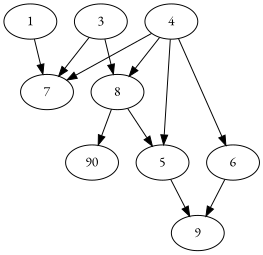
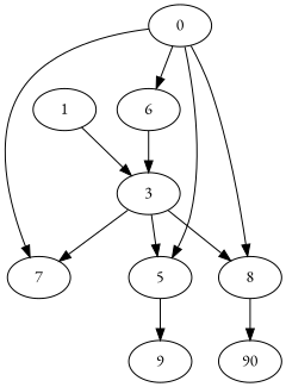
  digraph {
    fontname="EB Garamond"
    node [alpha=0.02 fontname="EB Garamond"]
    edge [fontname="EB Garamond"]
    1 [alpha=0.00 expect_size=29793280]
    3 [expect_size=50516992]
    5 [alpha=0.01 expect_size=14771200]
    8 [alpha=0.14 expect_size=32353280]
    7 [alpha=0.07 expect_size=21497856]
-   4 [expect_size=49176576]
+   4 [expect_size=49176576 label=0]
    6 [alpha=0.03 expect_size=17191936]
    9 [alpha=0.08 expect_size=10637312]
    n9 [alpha=0.07 expect_size=18229248 label=90]
-   1 -> 7
-   8 -> 5
+   1 -> 3
+   3 -> 5
    3 -> 8
    3 -> 7
    5 -> 9
    8 -> n9
    4 -> 5
    4 -> 8
    4 -> 7
    4 -> 6
-   6 -> 9
+   6 -> 3
  }
